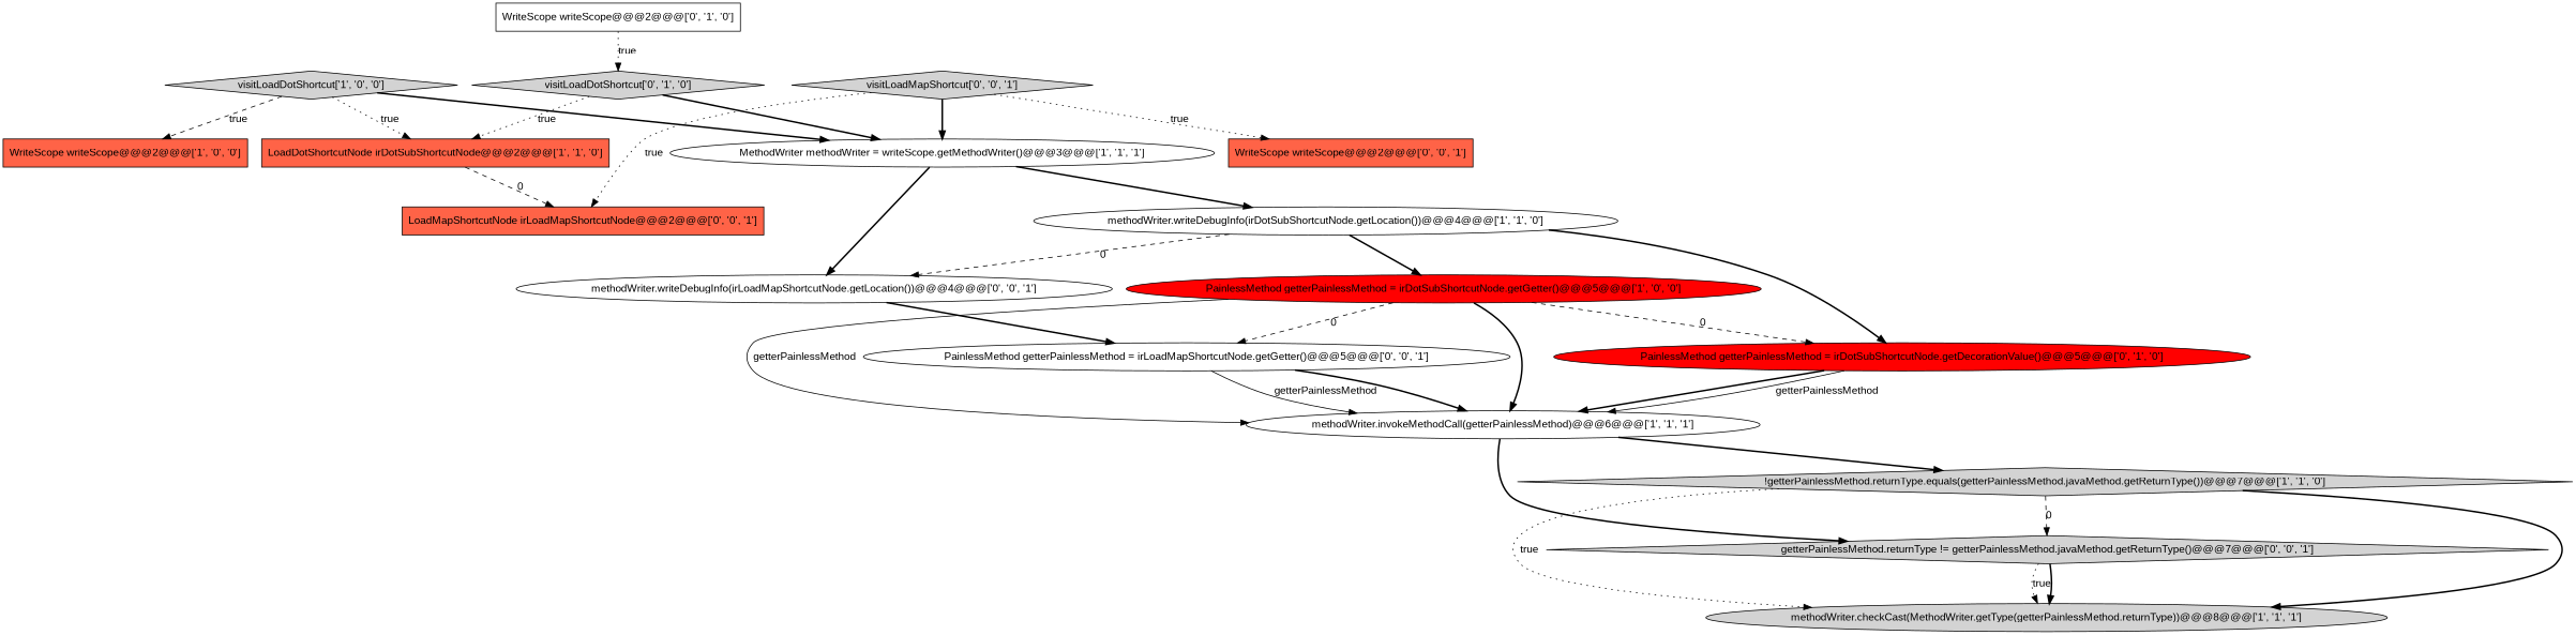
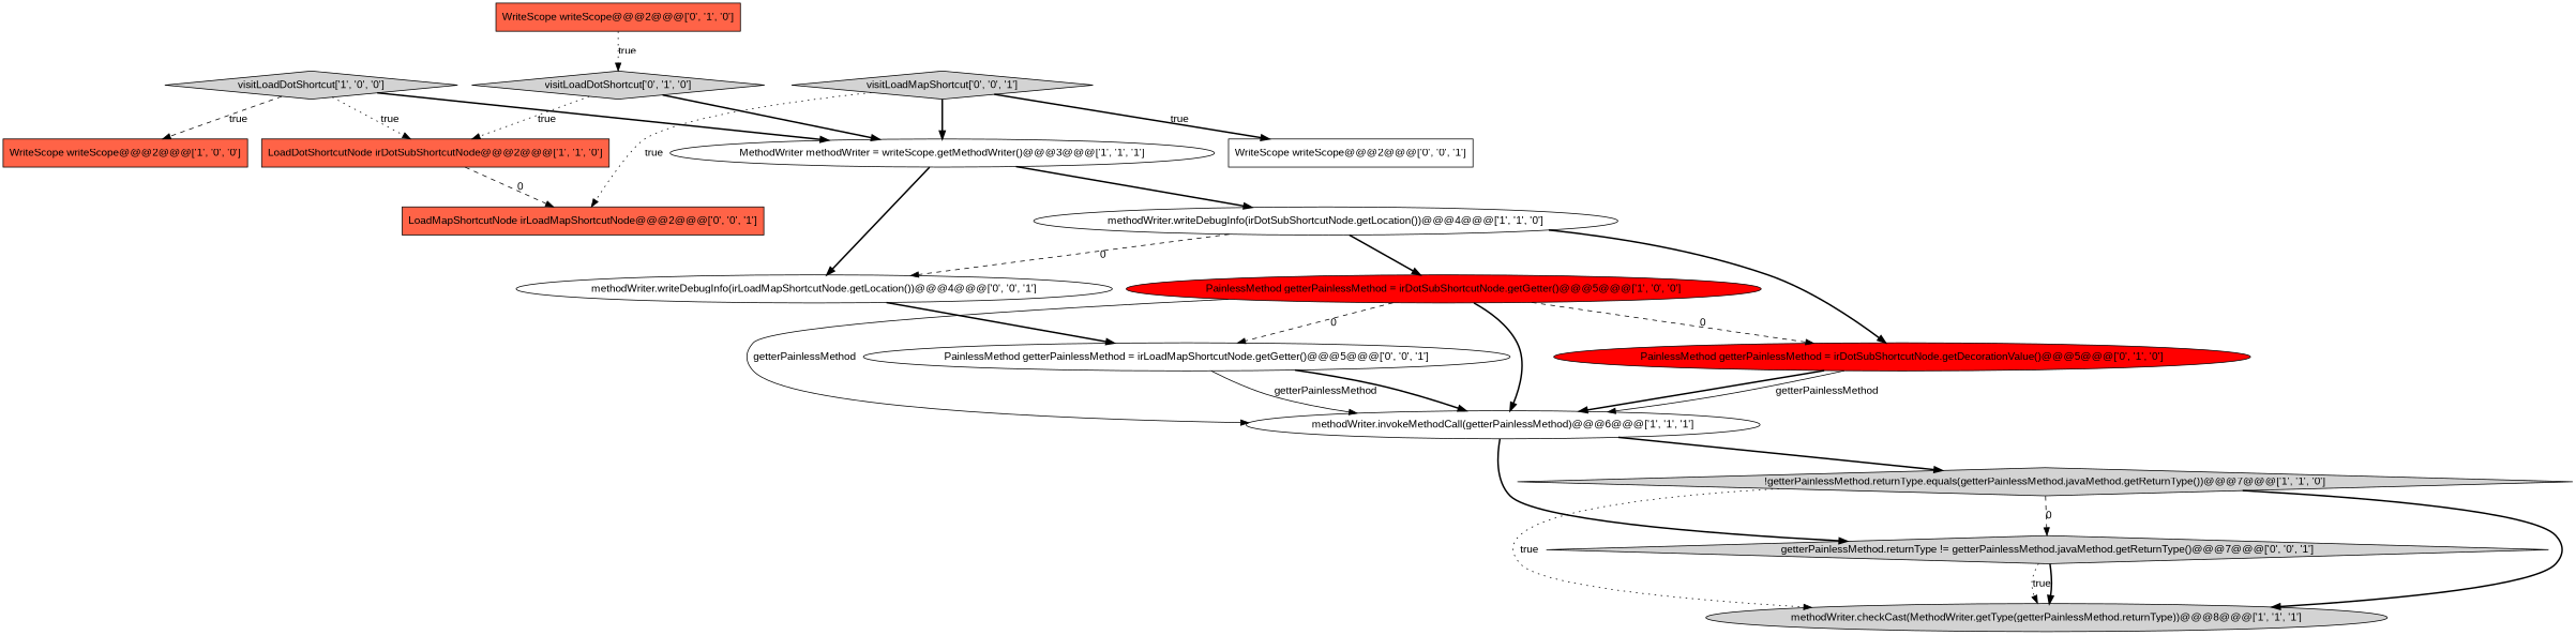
  digraph {
    fontname="Liberation Sans"
    node [fillcolor=lightgray fontname="Liberation Sans" shape=ellipse style=filled]
    edge [fontname="Liberation Sans" style=bold]
-   n1 [fillcolor=white label="WriteScope writeScope@@@2@@@['0', '1', '0']" shape=box]
+   n1 [fillcolor=tomato label="WriteScope writeScope@@@2@@@['0', '1', '0']" shape=box]
    n2 [label="visitLoadDotShortcut['0', '1', '0']" shape=diamond]
    n3 [fillcolor=red label="PainlessMethod getterPainlessMethod = irDotSubShortcutNode.getGetter()@@@5@@@['1', '0', '0']"]
    n4 [fillcolor=white label="methodWriter.invokeMethodCall(getterPainlessMethod)@@@6@@@['1', '1', '1']"]
    n5 [fillcolor=red label="PainlessMethod getterPainlessMethod = irDotSubShortcutNode.getDecorationValue()@@@5@@@['0', '1', '0']"]
    n6 [fillcolor=white label="PainlessMethod getterPainlessMethod = irLoadMapShortcutNode.getGetter()@@@5@@@['0', '0', '1']"]
    n7 [label="!getterPainlessMethod.returnType.equals(getterPainlessMethod.javaMethod.getReturnType())@@@7@@@['1', '1', '0']" shape=diamond]
    n8 [label="getterPainlessMethod.returnType != getterPainlessMethod.javaMethod.getReturnType()@@@7@@@['0', '0', '1']" shape=diamond]
    n9 [label="visitLoadDotShortcut['1', '0', '0']" shape=diamond]
    n10 [fillcolor=white label="MethodWriter methodWriter = writeScope.getMethodWriter()@@@3@@@['1', '1', '1']"]
    n11 [fillcolor=tomato label="LoadDotShortcutNode irDotSubShortcutNode@@@2@@@['1', '1', '0']" shape=box]
    n12 [fillcolor=tomato label="WriteScope writeScope@@@2@@@['1', '0', '0']" shape=box]
    n13 [fillcolor=white label="methodWriter.writeDebugInfo(irDotSubShortcutNode.getLocation())@@@4@@@['1', '1', '0']"]
    n14 [fillcolor=white label="methodWriter.writeDebugInfo(irLoadMapShortcutNode.getLocation())@@@4@@@['0', '0', '1']"]
    n15 [fillcolor=tomato label="LoadMapShortcutNode irLoadMapShortcutNode@@@2@@@['0', '0', '1']" shape=box]
    n16 [label="methodWriter.checkCast(MethodWriter.getType(getterPainlessMethod.returnType))@@@8@@@['1', '1', '1']"]
-   n17 [fillcolor=tomato label="WriteScope writeScope@@@2@@@['0', '0', '1']" shape=box]
+   n17 [fillcolor=white label="WriteScope writeScope@@@2@@@['0', '0', '1']" shape=box]
    n18 [label="visitLoadMapShortcut['0', '0', '1']" shape=diamond]
    n1 -> n2 [label=true style=dotted]
    n2 -> n10
    n2 -> n11 [label=true style=dotted]
    n3 -> n4 [label=getterPainlessMethod style=solid]
    n3 -> n4
    n3 -> n5 [label=0 style=dashed]
    n3 -> n6 [label=0 style=dashed]
    n4 -> n7
    n4 -> n8
    n5 -> n4
    n5 -> n4 [label=getterPainlessMethod style=solid]
    n6 -> n4 [label=getterPainlessMethod style=solid]
    n6 -> n4
    n7 -> n8 [label=0 style=dashed]
    n7 -> n16 [label=true style=dotted]
    n7 -> n16
    n8 -> n16 [label=true style=dotted]
    n8 -> n16
    n9 -> n10
    n9 -> n11 [label=true style=dotted]
    n9 -> n12 [label=true style=dashed]
    n10 -> n13
    n10 -> n14
    n11 -> n15 [label=0 style=dashed]
    n13 -> n3
    n13 -> n5
    n13 -> n14 [label=0 style=dashed]
    n14 -> n6
    n18 -> n10
    n18 -> n15 [label=true style=dotted]
-   n18 -> n17 [label=true style=dotted]
+   n18 -> n17 [label=true]
  }
